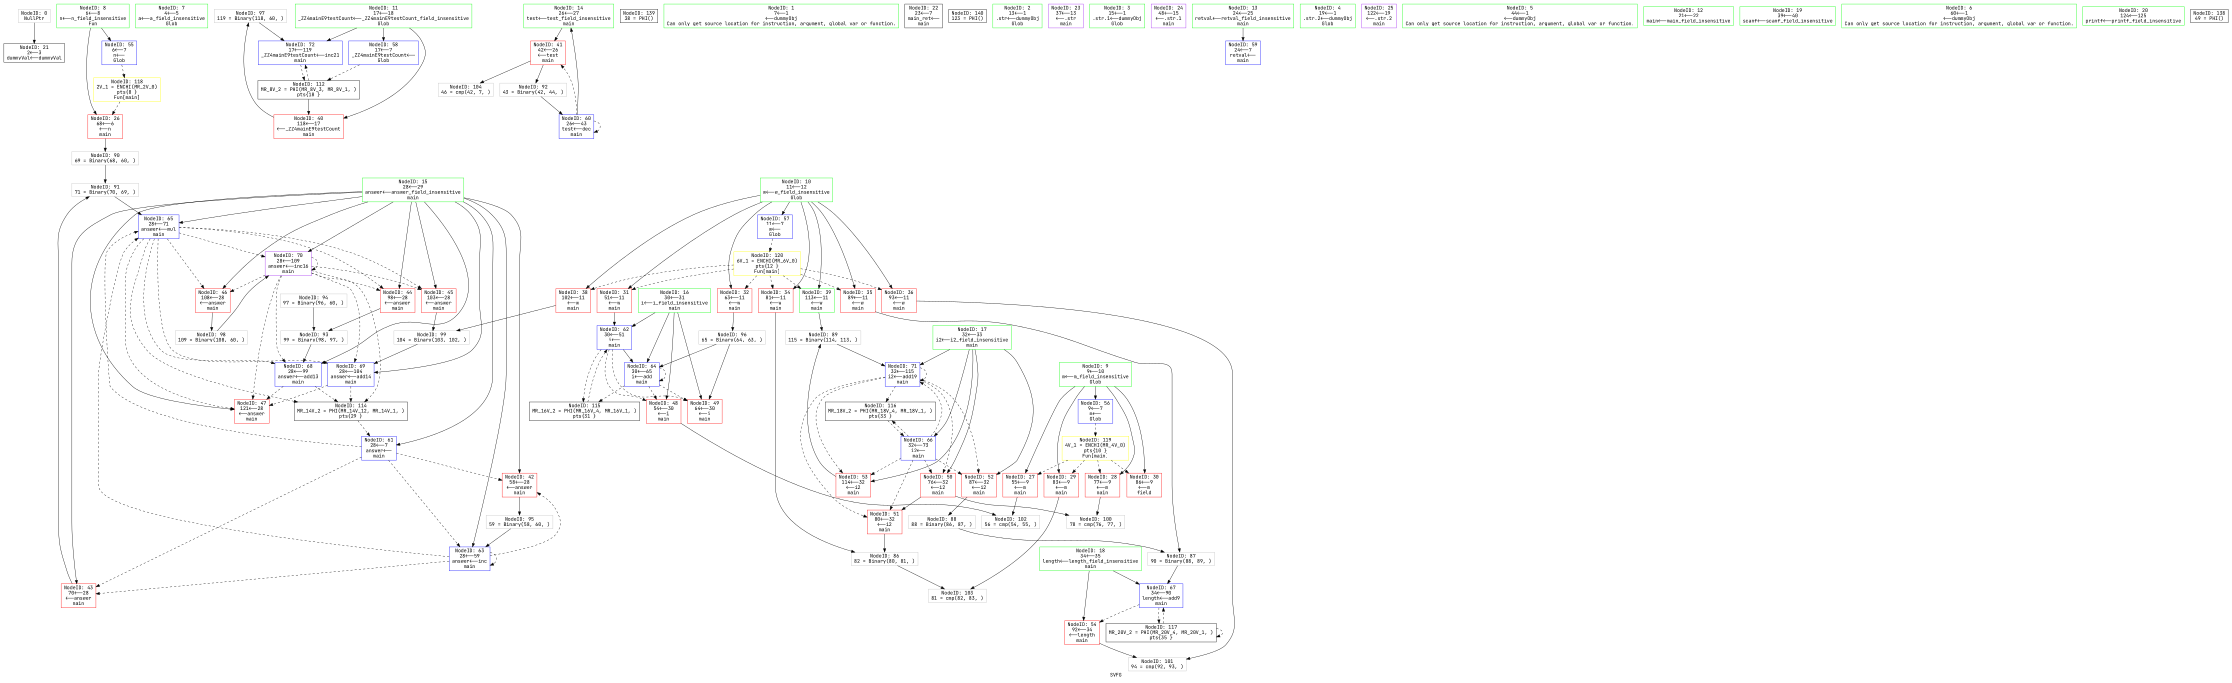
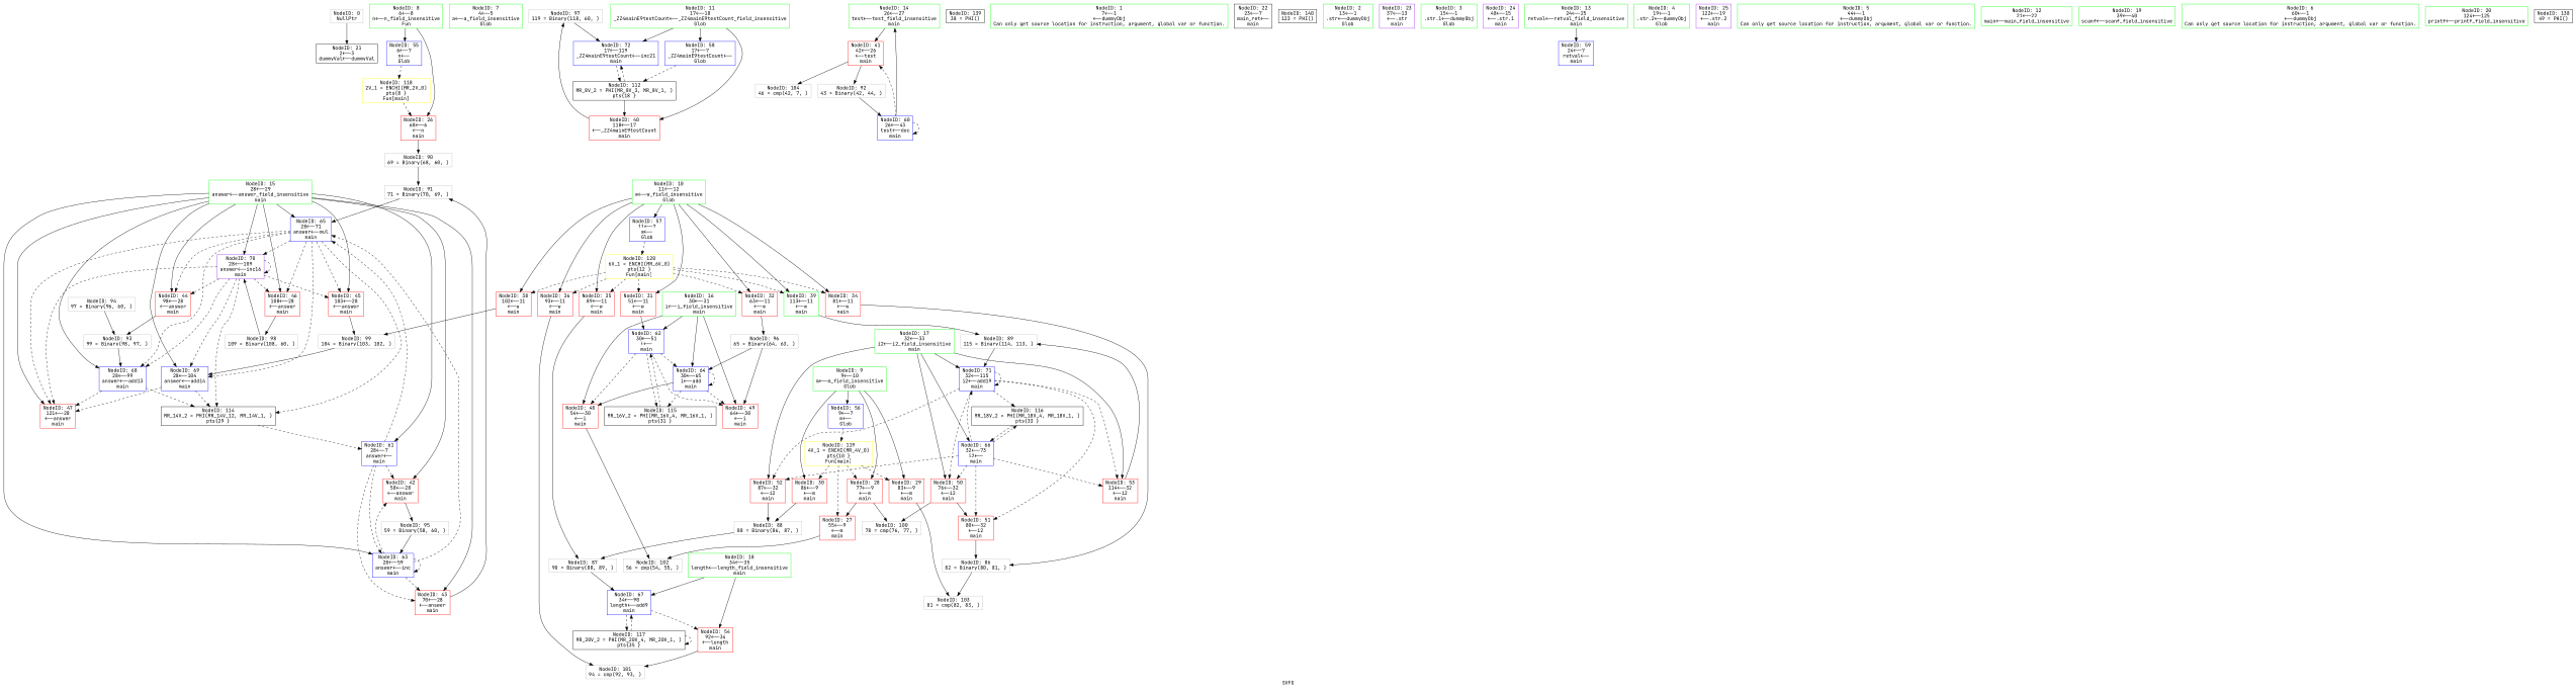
  digraph {
    fontname="JetBrains Mono"
    label=SVFG
    node [color=red fontname="JetBrains Mono" shape=record]
    edge [fontname="JetBrains Mono" style=solid]
    n1 [color=grey label="{NodeID: 0\nNullPtr}"]
    n2 [color=black label="{NodeID: 21\n2\<--3\ndummyVal\<--dummyVal\n}"]
    n3 [color=grey label="{NodeID: 90\n69 = Binary(68, 60, )\n}"]
    n4 [color=grey label="{NodeID: 91\n71 = Binary(70, 69, )\n}"]
    n5 [color=blue label="{NodeID: 65\n28\<--71\nanswer\<--mul\nmain\n}"]
    n6 [color=purple label="{NodeID: 70\n28\<--109\nanswer\<--inc16\nmain\n}"]
    n7 [label="{NodeID: 44\n98\<--28\n\<--answer\nmain\n}"]
    n8 [label="{NodeID: 45\n103\<--28\n\<--answer\nmain\n}"]
    n9 [label="{NodeID: 46\n108\<--28\n\<--answer\nmain\n}"]
    n10 [label="{NodeID: 47\n121\<--28\n\<--answer\nmain\n}"]
    n11 [color=blue label="{NodeID: 68\n28\<--99\nanswer\<--add13\nmain\n}"]
    n12 [color=blue label="{NodeID: 69\n28\<--104\nanswer\<--add14\nmain\n}"]
    n13 [color=black label="{NodeID: 114\nMR_14V_2 = PHI(MR_14V_12, MR_14V_1, )\npts\{29 \}\n}"]
    n14 [color=green label="{NodeID: 7\n4\<--5\na\<--a_field_insensitive\nGlob }"]
    n15 [color=grey label="{NodeID: 97\n119 = Binary(118, 60, )\n}"]
    n16 [color=blue label="{NodeID: 72\n17\<--119\n_ZZ4mainE9testCount\<--inc21\nmain\n}"]
    n17 [color=black label="{NodeID: 112\nMR_8V_2 = PHI(MR_8V_3, MR_8V_1, )\npts\{18 \}\n}"]
    n18 [label="{NodeID: 40\n118\<--17\n\<--_ZZ4mainE9testCount\nmain\n}"]
    n19 [color=green label="{NodeID: 14\n26\<--27\ntest\<--test_field_insensitive\nmain\n}"]
    n20 [label="{NodeID: 41\n42\<--26\n\<--test\nmain\n}"]
    n21 [color=grey label="{NodeID: 104\n46 = cmp(42, 7, )\n}"]
    n22 [color=grey label="{NodeID: 92\n43 = Binary(42, 44, )\n}"]
    n23 [color=blue label="{NodeID: 60\n26\<--43\ntest\<--dec\nmain\n}"]
    n24 [label="{NodeID: 28\n77\<--9\n\<--m\nmain\n}"]
    n25 [color=grey label="{NodeID: 100\n78 = cmp(76, 77, )\n}"]
    n26 [color=yellow label="{NodeID: 118\n2V_1 = ENCHI(MR_2V_0)\npts\{8 \}\nFun[main]}" style=double]
    n27 [label="{NodeID: 26\n68\<--6\n\<--n\nmain\n}"]
    n28 [label="{NodeID: 35\n89\<--11\n\<--w\nmain\n}"]
    n29 [color=grey label="{NodeID: 87\n90 = Binary(88, 89, )\n}"]
    n30 [color=blue label="{NodeID: 67\n34\<--90\nlength\<--add9\nmain\n}"]
    n31 [label="{NodeID: 54\n92\<--34\n\<--length\nmain\n}"]
    n32 [color=black label="{NodeID: 117\nMR_20V_2 = PHI(MR_20V_4, MR_20V_1, )\npts\{35 \}\n}"]
    n33 [label="{NodeID: 42\n58\<--28\n\<--answer\nmain\n}"]
    n34 [color=grey label="{NodeID: 95\n59 = Binary(58, 60, )\n}"]
    n35 [color=blue label="{NodeID: 63\n28\<--59\nanswer\<--inc\nmain\n}"]
    n36 [label="{NodeID: 43\n70\<--28\n\<--answer\nmain\n}"]
    n37 [label="{NodeID: 49\n64\<--30\n\<--i\nmain\n}"]
    n38 [color=grey label="{NodeID: 96\n65 = Binary(64, 63, )\n}"]
    n39 [color=blue label="{NodeID: 64\n30\<--65\ni\<--add\nmain\n}"]
    n40 [label="{NodeID: 48\n54\<--30\n\<--i\nmain\n}"]
    n41 [color=black label="{NodeID: 115\nMR_16V_2 = PHI(MR_16V_4, MR_16V_1, )\npts\{31 \}\n}"]
    n42 [color=black label="{NodeID: 139\n38 = PHI()\n}"]
    n43 [color=blue label="{NodeID: 56\n9\<--7\nm\<--\nGlob }"]
    n44 [color=yellow label="{NodeID: 119\n4V_1 = ENCHI(MR_4V_0)\npts\{10 \}\nFun[main]}" style=double]
    n45 [label="{NodeID: 29\n83\<--9\n\<--m\nmain\n}"]
    n46 [label="{NodeID: 27\n55\<--9\n\<--m\nmain\n}"]
-   n47 [label="{NodeID: 30\n86\<--9\n\<--m\nfield\n}"]
+   n47 [label="{NodeID: 30\n86\<--9\n\<--m\nmain\n}"]
    n48 [color=grey label="{NodeID: 103\n81 = cmp(82, 83, )\n}"]
    n49 [color=grey label="{NodeID: 102\n56 = cmp(54, 55, )\n}"]
    n50 [color=grey label="{NodeID: 88\n88 = Binary(86, 87, )\n}"]
    n51 [color=grey label="{NodeID: 93\n99 = Binary(98, 97, )\n}"]
    n52 [color=grey label="{NodeID: 99\n104 = Binary(103, 102, )\n}"]
    n53 [color=grey label="{NodeID: 98\n109 = Binary(108, 60, )\n}"]
    n54 [color=blue label="{NodeID: 61\n28\<--7\nanswer\<--\nmain\n}"]
    n55 [color=green label="{NodeID: 1\n7\<--1\n\<--dummyObj\nCan only get source location for instruction, argument, global var or function.}"]
    n56 [color=green label="{NodeID: 8\n6\<--8\nn\<--n_field_insensitive\nFun }"]
    n57 [color=blue label="{NodeID: 55\n6\<--7\nn\<--\nGlob }"]
    n58 [color=green label="{NodeID: 15\n28\<--29\nanswer\<--answer_field_insensitive\nmain\n}"]
    n59 [color=black label="{NodeID: 22\n23\<--7\nmain_ret\<--\nmain\n}"]
    n60 [label="{NodeID: 36\n93\<--11\n\<--w\nmain\n}"]
    n61 [color=grey label="{NodeID: 101\n94 = cmp(92, 93, )\n}"]
    n62 [label="{NodeID: 50\n76\<--32\n\<--i2\nmain\n}"]
    n63 [label="{NodeID: 51\n80\<--32\n\<--i2\nmain\n}"]
    n64 [color=black label="{NodeID: 140\n123 = PHI()\n}"]
    n65 [color=blue label="{NodeID: 57\n11\<--7\nw\<--\nGlob }"]
    n66 [color=yellow label="{NodeID: 120\n6V_1 = ENCHI(MR_6V_0)\npts\{12 \}\nFun[main]}" style=double]
    n67 [label="{NodeID: 31\n51\<--11\n\<--w\nmain\n}"]
    n68 [label="{NodeID: 32\n63\<--11\n\<--w\nmain\n}"]
    n69 [label="{NodeID: 34\n81\<--11\n\<--w\nmain\n}"]
    n70 [label="{NodeID: 38\n102\<--11\n\<--w\nmain\n}"]
    n71 [color=green label="{NodeID: 39\n113\<--11\n\<--w\nmain\n}"]
    n72 [color=blue label="{NodeID: 62\n30\<--51\ni\<--\nmain\n}"]
    n73 [color=grey label="{NodeID: 86\n82 = Binary(80, 81, )\n}"]
    n74 [color=grey label="{NodeID: 89\n115 = Binary(114, 113, )\n}"]
    n75 [color=blue label="{NodeID: 71\n32\<--115\ni2\<--add19\nmain\n}"]
    n76 [label="{NodeID: 52\n87\<--32\n\<--i2\nmain\n}"]
    n77 [label="{NodeID: 53\n114\<--32\n\<--i2\nmain\n}"]
    n78 [color=black label="{NodeID: 116\nMR_18V_2 = PHI(MR_18V_4, MR_18V_1, )\npts\{33 \}\n}"]
    n79 [color=blue label="{NodeID: 66\n32\<--73\ni2\<--\nmain\n}"]
    n80 [color=green label="{NodeID: 2\n13\<--1\n.str\<--dummyObj\nGlob }"]
    n81 [color=green label="{NodeID: 9\n9\<--10\nm\<--m_field_insensitive\nGlob }"]
    n82 [color=green label="{NodeID: 16\n30\<--31\ni\<--i_field_insensitive\nmain\n}"]
    n83 [color=purple label="{NodeID: 23\n37\<--13\n\<--.str\nmain\n}"]
    n84 [color=grey label="{NodeID: 94\n97 = Binary(96, 60, )\n}"]
    n85 [color=blue label="{NodeID: 58\n17\<--7\n_ZZ4mainE9testCount\<--\nGlob }"]
    n86 [color=green label="{NodeID: 3\n15\<--1\n.str.1\<--dummyObj\nGlob }"]
    n87 [color=green label="{NodeID: 10\n11\<--12\nw\<--w_field_insensitive\nGlob }"]
    n88 [color=green label="{NodeID: 17\n32\<--33\ni2\<--i2_field_insensitive\nmain\n}"]
    n89 [color=purple label="{NodeID: 24\n48\<--15\n\<--.str.1\nmain\n}"]
    n90 [color=blue label="{NodeID: 59\n24\<--7\nretval\<--\nmain\n}"]
    n91 [color=green label="{NodeID: 4\n19\<--1\n.str.2\<--dummyObj\nGlob }"]
    n92 [color=green label="{NodeID: 11\n17\<--18\n_ZZ4mainE9testCount\<--_ZZ4mainE9testCount_field_insensitive\nGlob }"]
    n93 [color=green label="{NodeID: 18\n34\<--35\nlength\<--length_field_insensitive\nmain\n}"]
    n94 [color=purple label="{NodeID: 25\n122\<--19\n\<--.str.2\nmain\n}"]
    n95 [color=green label="{NodeID: 5\n44\<--1\n\<--dummyObj\nCan only get source location for instruction, argument, global var or function.}"]
    n96 [color=green label="{NodeID: 12\n21\<--22\nmain\<--main_field_insensitive\n}"]
    n97 [color=green label="{NodeID: 19\n39\<--40\nscanf\<--scanf_field_insensitive\n}"]
    n98 [color=green label="{NodeID: 6\n60\<--1\n\<--dummyObj\nCan only get source location for instruction, argument, global var or function.}"]
    n99 [color=green label="{NodeID: 13\n24\<--25\nretval\<--retval_field_insensitive\nmain\n}"]
    n100 [color=green label="{NodeID: 20\n124\<--125\nprintf\<--printf_field_insensitive\n}"]
    n101 [color=black label="{NodeID: 138\n49 = PHI()\n}"]
    n1 -> n2
    n3 -> n4
    n4 -> n5
    n5 -> n6 [style=dashed]
    n5 -> n7 [style=dashed]
    n5 -> n8 [style=dashed]
    n5 -> n9 [style=dashed]
    n5 -> n10 [style=dashed]
    n5 -> n11 [style=dashed]
    n5 -> n12 [style=dashed]
    n5 -> n13 [style=dashed]
    n6 -> n6 [style=dashed]
    n6 -> n7 [style=dashed]
    n6 -> n8 [style=dashed]
    n6 -> n9 [style=dashed]
    n6 -> n10 [style=dashed]
    n6 -> n11 [style=dashed]
    n6 -> n12 [style=dashed]
    n6 -> n13 [style=dashed]
    n7 -> n51
    n8 -> n52
    n9 -> n53
    n11 -> n10 [style=dashed]
    n11 -> n13 [style=dashed]
    n12 -> n10 [style=dashed]
    n12 -> n13 [style=dashed]
    n13 -> n54 [style=dashed]
    n15 -> n16
    n16 -> n17 [style=dashed]
    n17 -> n16 [style=dashed]
    n17 -> n18
    n18 -> n15
    n19 -> n20
    n20 -> n21
    n20 -> n22
    n22 -> n23
    n23 -> n19
    n23 -> n20 [style=dashed]
    n23 -> n23 [style=dashed]
    n24 -> n25
    n26 -> n27 [style=dashed]
    n27 -> n3
    n28 -> n29
    n29 -> n30
    n30 -> n31 [style=dashed]
    n30 -> n32 [style=dashed]
    n31 -> n61
    n32 -> n30 [style=dashed]
    n32 -> n32 [style=dashed]
    n33 -> n34
    n34 -> n35
    n35 -> n5 [style=dashed]
    n35 -> n33 [style=dashed]
    n35 -> n35 [style=dashed]
    n35 -> n36 [style=dashed]
    n36 -> n4
    n38 -> n37
    n38 -> n39
    n39 -> n37 [style=dashed]
    n39 -> n39 [style=dashed]
-   n39 -> n40 [style=dashed]
+   n39 -> n40
    n39 -> n41 [style=dashed]
    n40 -> n49
    n41 -> n72 [style=dashed]
    n43 -> n44 [style=dashed]
    n44 -> n24 [style=dashed]
    n44 -> n45 [style=dashed]
    n44 -> n46 [style=dashed]
    n44 -> n47 [style=dashed]
    n45 -> n48
    n46 -> n49
+   n47 -> n50
    n50 -> n29
    n51 -> n11
    n52 -> n12
    n53 -> n6
    n54 -> n5 [style=dashed]
    n54 -> n33 [style=dashed]
    n54 -> n35 [style=dashed]
    n54 -> n36 [style=dashed]
    n56 -> n27
    n56 -> n57
    n57 -> n26 [style=dashed]
    n58 -> n5
    n58 -> n6
    n58 -> n7
    n58 -> n8
    n58 -> n9
    n58 -> n10
    n58 -> n11
    n58 -> n12
    n58 -> n33
    n58 -> n35
    n58 -> n36
    n58 -> n54
    n60 -> n61
    n62 -> n25
    n62 -> n63
    n63 -> n73
    n65 -> n66 [style=dashed]
    n66 -> n28 [style=dashed]
    n66 -> n60 [style=dashed]
    n66 -> n67 [style=dashed]
    n66 -> n68 [style=dashed]
    n66 -> n69 [style=dashed]
    n66 -> n70 [style=dashed]
    n66 -> n71 [style=dashed]
    n67 -> n72
    n68 -> n38
    n69 -> n73
    n70 -> n52
    n71 -> n74
    n72 -> n37 [style=dashed]
-   n72 -> n39
+   n72 -> n39 [style=dashed]
    n72 -> n40 [style=dashed]
    n72 -> n41 [style=dashed]
    n73 -> n48
    n74 -> n75
    n75 -> n62 [style=dashed]
    n75 -> n63 [style=dashed]
    n75 -> n75 [style=dashed]
    n75 -> n76 [style=dashed]
    n75 -> n77 [style=dashed]
    n75 -> n78 [style=dashed]
    n76 -> n50
    n77 -> n74
    n78 -> n79 [style=dashed]
    n79 -> n62 [style=dashed]
    n79 -> n63 [style=dashed]
    n79 -> n75 [style=dashed]
    n79 -> n76 [style=dashed]
    n79 -> n77 [style=dashed]
    n79 -> n78 [style=dashed]
    n81 -> n24
    n81 -> n43
    n81 -> n45
-   n81 -> n46
+   n24 -> n46
    n81 -> n47
    n82 -> n37
    n82 -> n39
    n82 -> n40
    n82 -> n72
    n84 -> n51
    n85 -> n17 [style=dashed]
    n87 -> n28
    n87 -> n60
    n87 -> n65
    n87 -> n67
    n87 -> n68
    n87 -> n69
    n87 -> n70
    n87 -> n71
    n88 -> n62
    n88 -> n75
    n88 -> n76
    n88 -> n77
    n88 -> n79
    n92 -> n16
    n92 -> n18
    n92 -> n85
    n93 -> n30
    n93 -> n31
    n99 -> n90
  }
